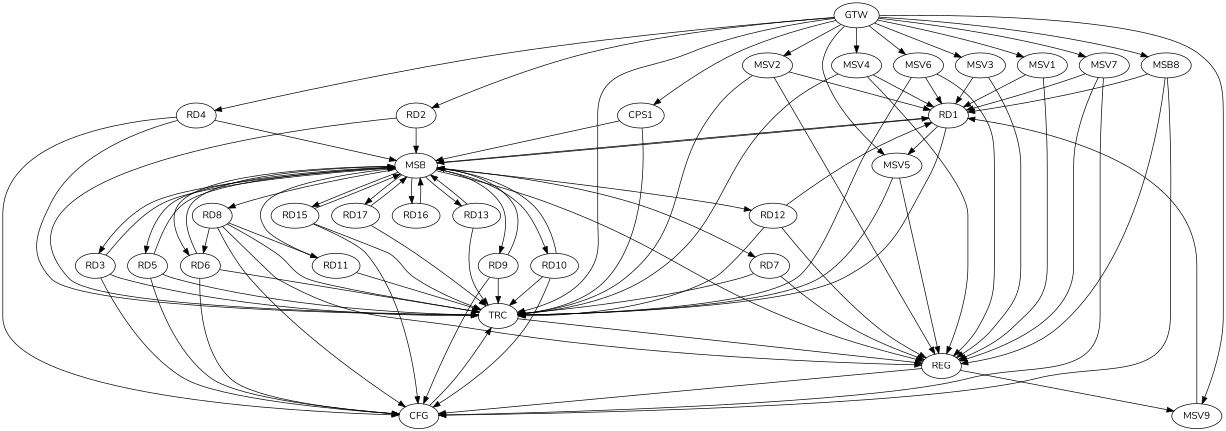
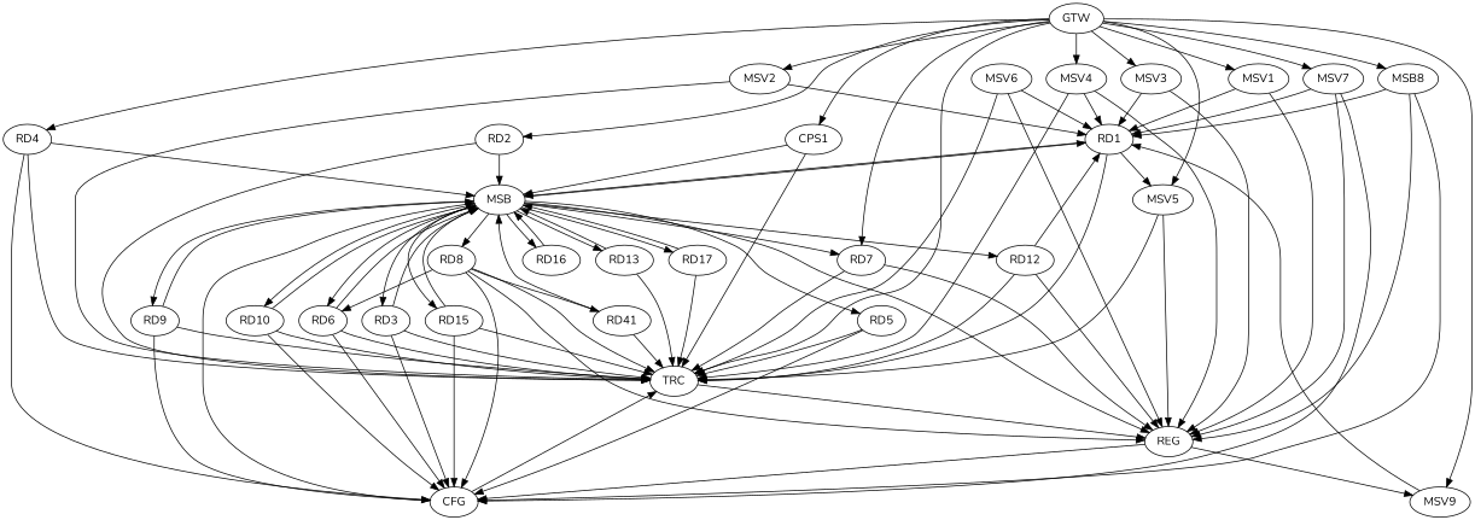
  strict digraph {
    fontname=Nunito
    node [fontname=Nunito]
    edge [fontname=Nunito]
    n1 [label=RD1]
    n2 [label=MSB]
    n3 [label=TRC]
    n4 [label=MSV5]
    n5 [label=RD3]
    n6 [label=RD5]
    n7 [label=RD6]
    n8 [label=RD7]
    n9 [label=REG]
    n10 [label=RD8]
    n11 [label=RD9]
    n12 [label=RD10]
    n13 [label=RD12]
    n14 [label=RD13]
    n15 [label=RD15]
    n16 [label=RD16]
    n17 [label=RD17]
    n18 [label=RD2]
    n19 [label=CFG]
    n20 [label=RD4]
    n21 [label=MSV9]
-   n22 [label=RD11]
+   n22 [label=RD41]
    n23 [label=CPS1]
    n24 [label=GTW]
    n25 [label=MSV1]
    n26 [label=MSV2]
    n27 [label=MSV3]
    n28 [label=MSV4]
    n29 [label=MSV6]
    n30 [label=MSV7]
    n31 [label=MSB8]
    n1 -> n2
    n1 -> n3
    n1 -> n4
    n2 -> n1
    n2 -> n5
    n2 -> n6
    n2 -> n7
    n2 -> n8
    n2 -> n9
    n2 -> n10
    n2 -> n11
    n2 -> n12
    n2 -> n13
    n2 -> n14
    n2 -> n15
    n2 -> n16
    n2 -> n17
    n3 -> n9
    n4 -> n3
    n4 -> n9
    n5 -> n2
    n5 -> n3
    n5 -> n19
-   n6 -> n2
+   n19 -> n2
    n6 -> n3
    n6 -> n19
    n7 -> n2
    n7 -> n3
    n7 -> n19
    n8 -> n3
    n8 -> n9
    n9 -> n19
    n9 -> n21
    n10 -> n3
    n10 -> n7
    n10 -> n9
    n10 -> n19
    n10 -> n22
    n11 -> n2
    n11 -> n3
    n11 -> n19
    n12 -> n2
    n12 -> n3
    n12 -> n19
    n13 -> n1
    n13 -> n3
    n13 -> n9
    n14 -> n2
    n14 -> n3
    n15 -> n2
    n15 -> n3
    n15 -> n19
    n16 -> n2
    n17 -> n2
    n17 -> n3
    n18 -> n2
    n18 -> n3
    n19 -> n3
    n20 -> n2
    n20 -> n3
    n20 -> n19
    n21 -> n1
    n22 -> n2
    n22 -> n3
    n23 -> n2
    n23 -> n3
    n24 -> n3
    n24 -> n4
    n24 -> n18
    n24 -> n20
    n24 -> n21
    n24 -> n23
    n24 -> n25
    n24 -> n26
    n24 -> n27
    n24 -> n28
-   n24 -> n29
+   n24 -> n8
    n24 -> n30
    n24 -> n31
    n25 -> n1
    n25 -> n9
    n26 -> n1
    n26 -> n3
-   n26 -> n9
    n27 -> n1
    n27 -> n9
    n28 -> n1
    n28 -> n3
    n28 -> n9
    n29 -> n1
    n29 -> n3
    n29 -> n9
    n30 -> n1
    n30 -> n9
    n30 -> n19
    n31 -> n1
    n31 -> n9
    n31 -> n19
  }
